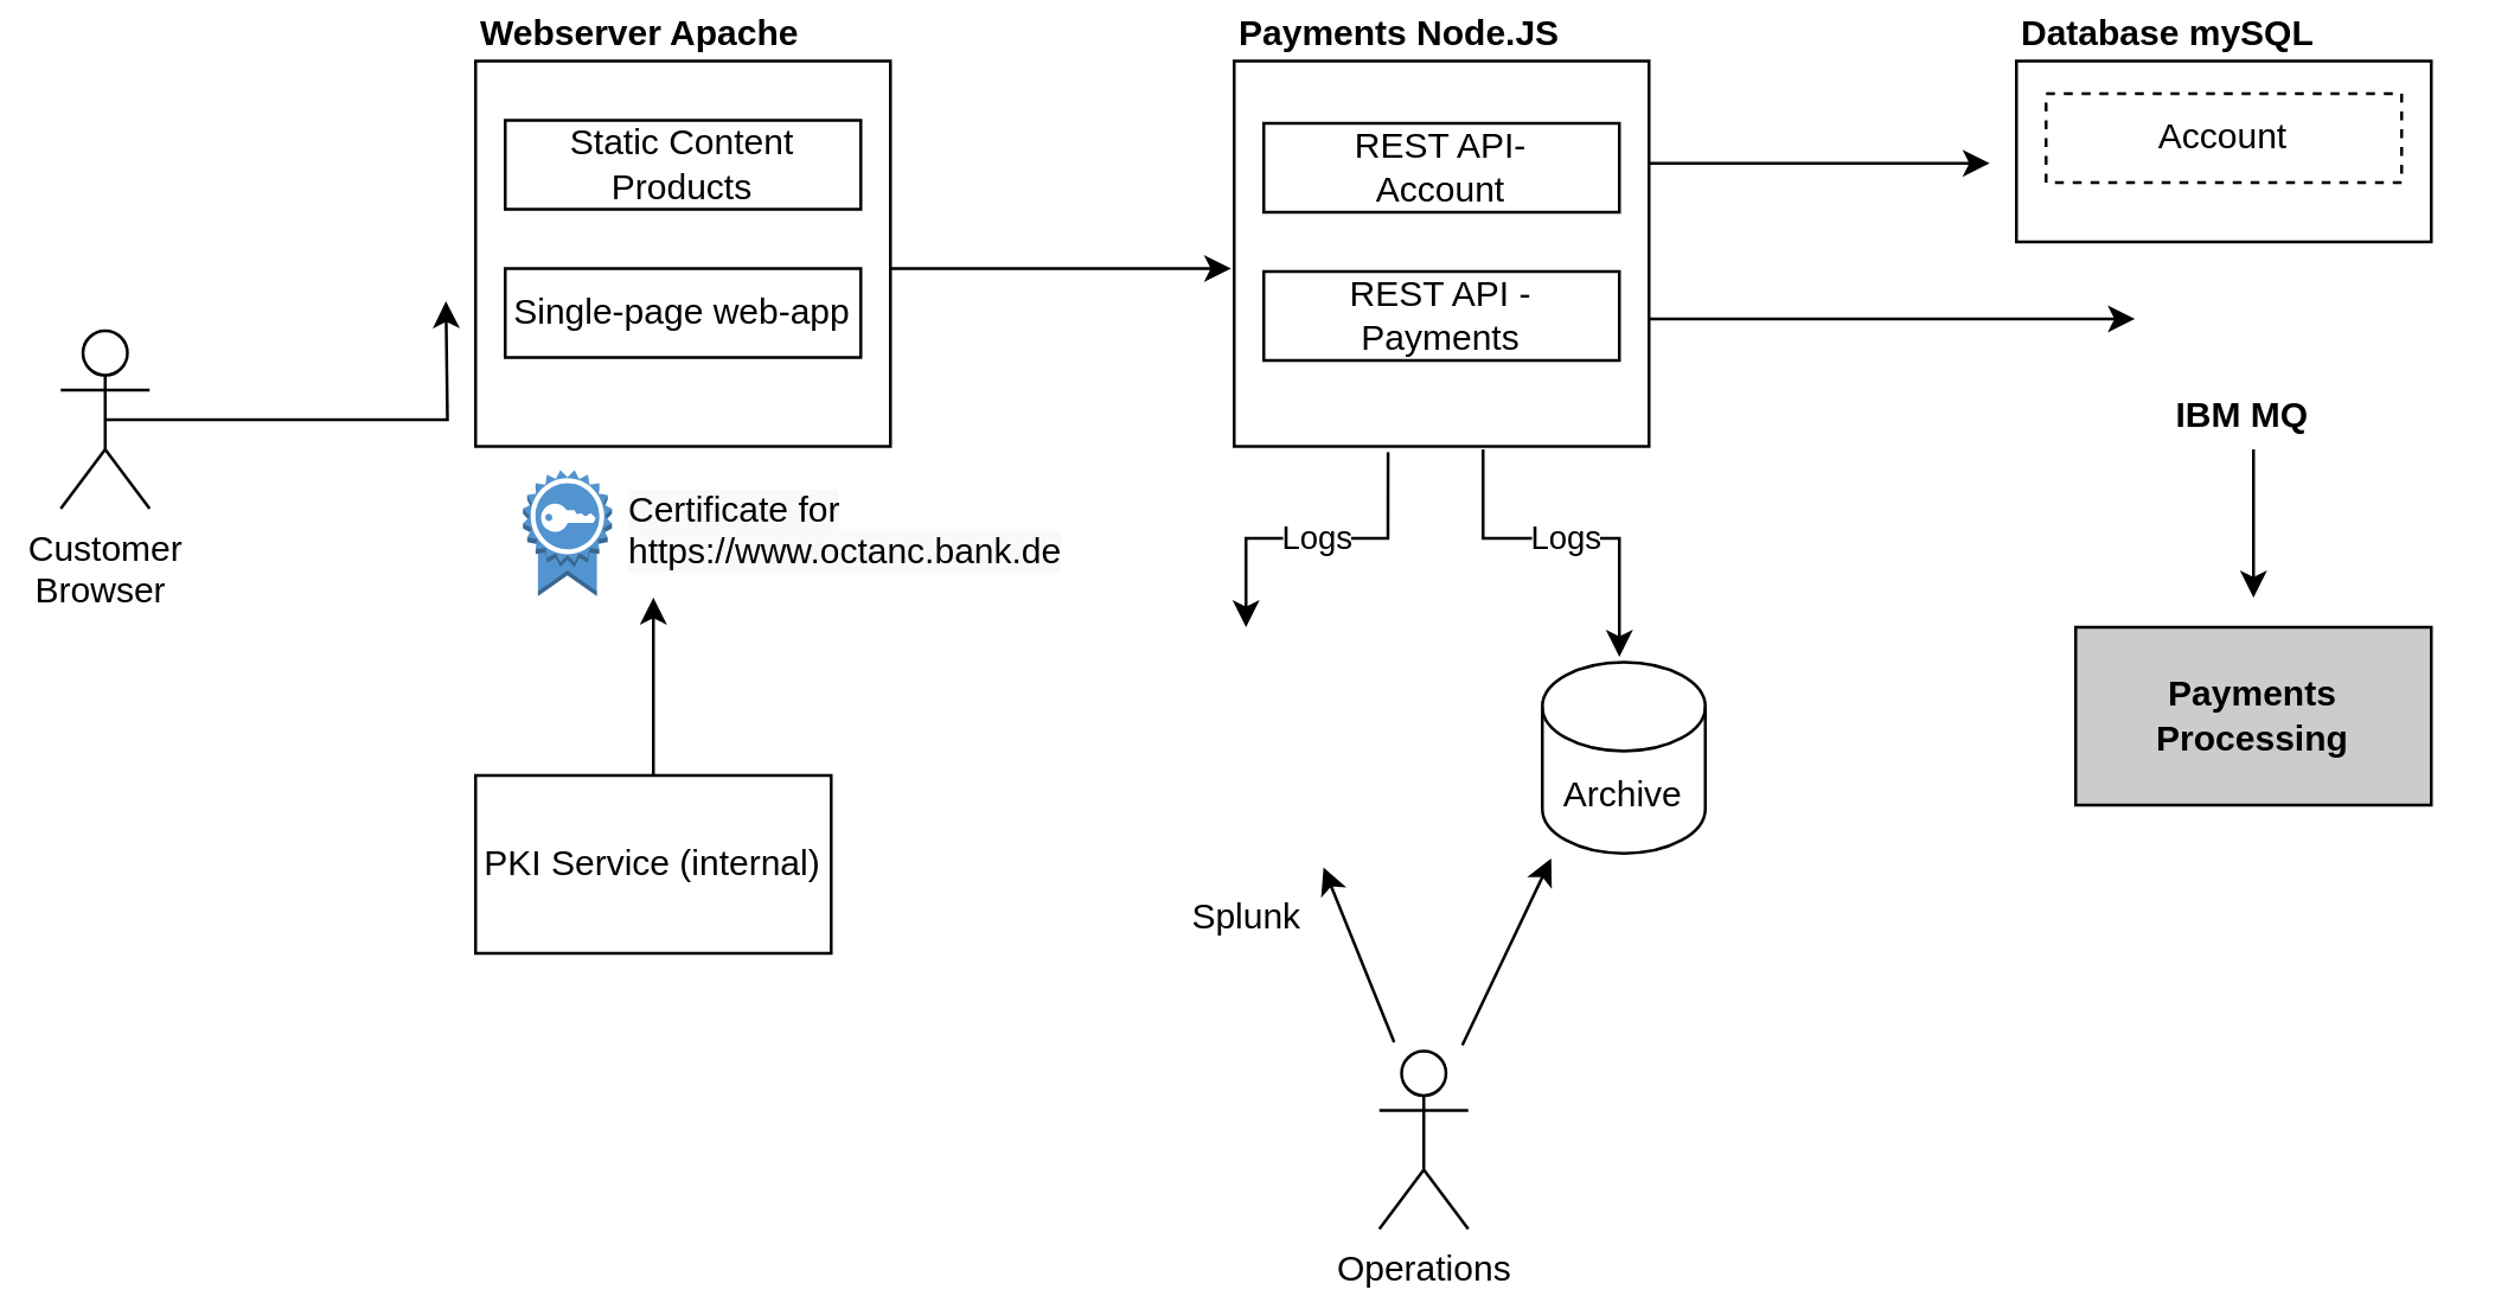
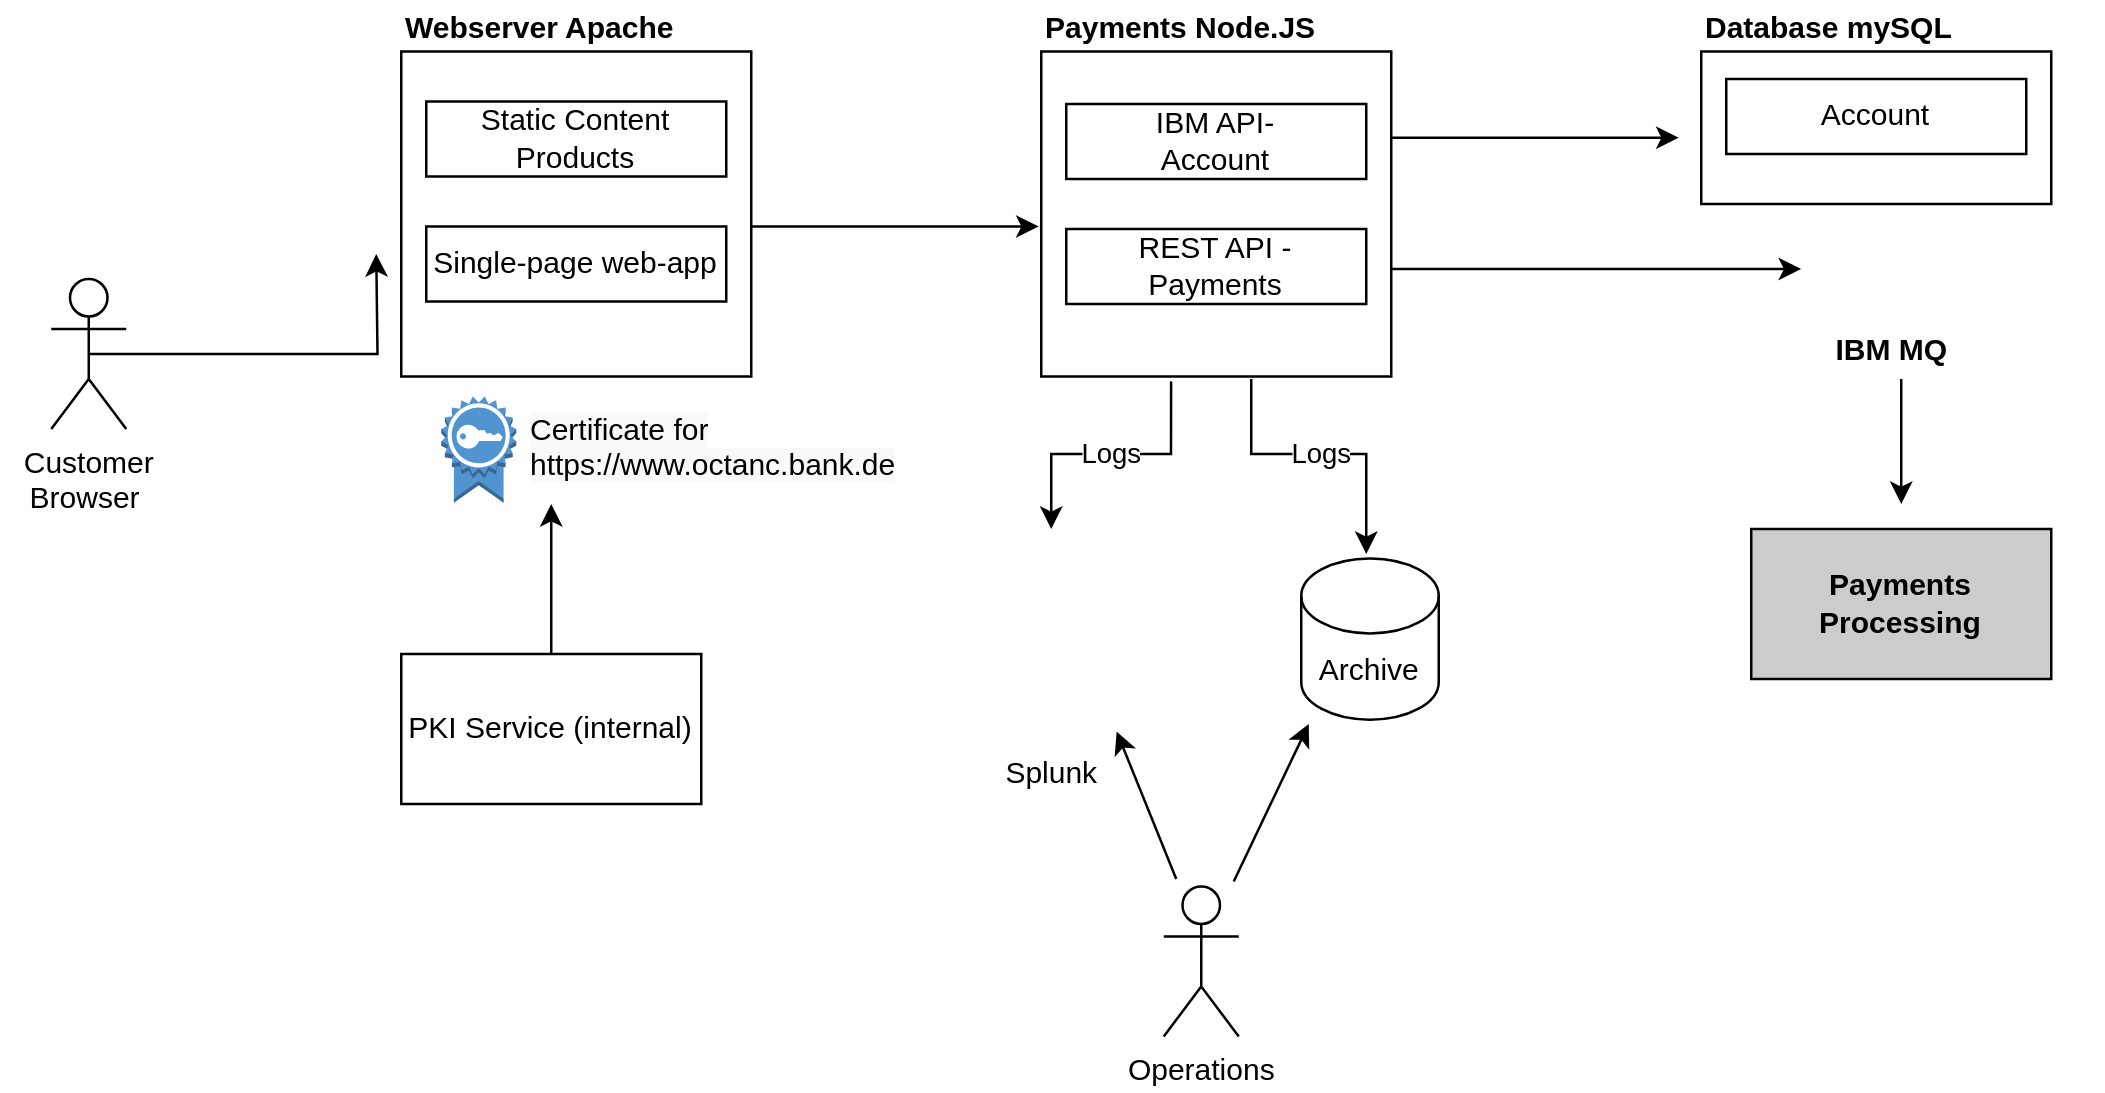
  <mxCell id="0" />
  <mxCell id="1" parent="0" />
  <mxCell id="2" value="Payments Node.JS" style="rounded=0;whiteSpace=wrap;html=1;align=left;labelPosition=center;verticalLabelPosition=top;verticalAlign=bottom;fontStyle=1" parent="1" vertex="1"><mxGeometry x="416" y="20" width="140" height="130" as="geometry" /></mxCell>
  <mxCell id="3" style="edgeStyle=orthogonalEdgeStyle;rounded=0;orthogonalLoop=1;jettySize=auto;html=1;exitX=0.5;exitY=0.5;exitDx=0;exitDy=0;exitPerimeter=0;" parent="1" source="4" edge="1"><mxGeometry relative="1" as="geometry"><mxPoint x="150" y="101" as="targetPoint" /></mxGeometry></mxCell>
  <mxCell id="4" value="Customer&lt;br&gt;Browser&amp;nbsp;&lt;br&gt;" style="shape=umlActor;verticalLabelPosition=bottom;verticalAlign=top;html=1;outlineConnect=0;" parent="1" vertex="1"><mxGeometry x="20" y="111" width="30" height="60" as="geometry" /></mxCell>
  <mxCell id="5" value="Static content" style="rounded=0;whiteSpace=wrap;html=1;" parent="1" vertex="1"><mxGeometry x="170" y="40" width="120" height="30" as="geometry" /></mxCell>
- <mxCell id="6" value="REST API- &lt;br&gt;Account" style="rounded=0;whiteSpace=wrap;html=1;" parent="1" vertex="1"><mxGeometry x="426" y="41" width="120" height="30" as="geometry" /></mxCell>
+ <mxCell id="6" value="IBM API- &lt;br&gt;Account" style="rounded=0;whiteSpace=wrap;html=1;" parent="1" vertex="1"><mxGeometry x="426" y="41" width="120" height="30" as="geometry" /></mxCell>
  <mxCell id="7" value="REST API - &lt;br&gt;Payments" style="rounded=0;whiteSpace=wrap;html=1;" parent="1" vertex="1"><mxGeometry x="426" y="91" width="120" height="30" as="geometry" /></mxCell>
  <mxCell id="8" value="" style="outlineConnect=0;dashed=0;verticalLabelPosition=bottom;verticalAlign=top;align=center;html=1;shape=mxgraph.aws3.certificate;fillColor=#5294CF;gradientColor=none;" parent="1" vertex="1"><mxGeometry x="176" y="158" width="30" height="42.5" as="geometry" /></mxCell>
  <mxCell id="9" value="&lt;meta charset=&quot;utf-8&quot;&gt;&lt;span style=&quot;color: rgb(0, 0, 0); font-family: helvetica; font-size: 12px; font-style: normal; font-weight: 400; letter-spacing: normal; text-align: center; text-indent: 0px; text-transform: none; word-spacing: 0px; background-color: rgb(248, 249, 250); display: inline; float: none;&quot;&gt;Certificate for https://www.octanc.bank.de&lt;/span&gt;" style="text;whiteSpace=wrap;html=1;" parent="1" vertex="1"><mxGeometry x="210" y="158" width="100" height="30" as="geometry" /></mxCell>
  <mxCell id="10" value="PKI Service (internal)" style="rounded=0;whiteSpace=wrap;html=1;fillColor=#FFFFFF;" parent="1" vertex="1"><mxGeometry x="160" y="261" width="120" height="60" as="geometry" /></mxCell>
  <mxCell id="11" value="Webserver Apache" style="rounded=0;whiteSpace=wrap;html=1;align=left;labelPosition=center;verticalLabelPosition=top;verticalAlign=bottom;fontStyle=1" parent="1" vertex="1"><mxGeometry x="160" y="20" width="140" height="130" as="geometry" /></mxCell>
  <mxCell id="12" value="Static Content&lt;br&gt;Products" style="rounded=0;whiteSpace=wrap;html=1;" parent="1" vertex="1"><mxGeometry x="170" y="40" width="120" height="30" as="geometry" /></mxCell>
  <mxCell id="13" value="Single-page web-app" style="rounded=0;whiteSpace=wrap;html=1;" parent="1" vertex="1"><mxGeometry x="170" y="90" width="120" height="30" as="geometry" /></mxCell>
  <mxCell id="14" style="edgeStyle=orthogonalEdgeStyle;rounded=0;orthogonalLoop=1;jettySize=auto;html=1;exitX=0.5;exitY=0.5;exitDx=0;exitDy=0;exitPerimeter=0;" parent="1" edge="1"><mxGeometry relative="1" as="geometry"><mxPoint x="415" y="90" as="targetPoint" /><mxPoint x="300" y="90" as="sourcePoint" /></mxGeometry></mxCell>
  <mxCell id="15" value="Database mySQL" style="rounded=0;whiteSpace=wrap;html=1;align=left;labelPosition=center;verticalLabelPosition=top;verticalAlign=bottom;fontStyle=1" parent="1" vertex="1"><mxGeometry x="680" y="20" width="140" height="61" as="geometry" /></mxCell>
- <mxCell id="16" value="Account" style="rounded=0;whiteSpace=wrap;html=1;dashed=1;" parent="1" vertex="1"><mxGeometry x="690" y="31" width="120" height="30" as="geometry" /></mxCell>
+ <mxCell id="16" value="Account" style="rounded=0;whiteSpace=wrap;html=1;" parent="1" vertex="1"><mxGeometry x="690" y="31" width="120" height="30" as="geometry" /></mxCell>
  <mxCell id="17" value="&lt;b&gt;IBM MQ&lt;/b&gt;" style="shape=image;html=1;verticalAlign=top;verticalLabelPosition=bottom;labelBackgroundColor=#ffffff;imageAspect=0;aspect=fixed;image=https://cdn0.iconfinder.com/data/icons/evericons-24px-vol-2/24/queue-128.png;fillColor=#FFB60A;" parent="1" vertex="1"><mxGeometry x="737.5" y="89" width="37" height="37" as="geometry" /></mxCell>
  <mxCell id="18" style="edgeStyle=orthogonalEdgeStyle;rounded=0;orthogonalLoop=1;jettySize=auto;html=1;exitX=0.5;exitY=0.5;exitDx=0;exitDy=0;exitPerimeter=0;" parent="1" edge="1"><mxGeometry relative="1" as="geometry"><mxPoint x="671" y="54.5" as="targetPoint" /><mxPoint x="556" y="54.5" as="sourcePoint" /></mxGeometry></mxCell>
  <mxCell id="19" style="edgeStyle=orthogonalEdgeStyle;rounded=0;orthogonalLoop=1;jettySize=auto;html=1;exitX=0.5;exitY=0.5;exitDx=0;exitDy=0;exitPerimeter=0;" parent="1" edge="1"><mxGeometry relative="1" as="geometry"><mxPoint x="220" y="201" as="targetPoint" /><mxPoint x="220" y="261" as="sourcePoint" /></mxGeometry></mxCell>
  <mxCell id="20" style="edgeStyle=orthogonalEdgeStyle;rounded=0;orthogonalLoop=1;jettySize=auto;html=1;exitX=0.5;exitY=0.5;exitDx=0;exitDy=0;exitPerimeter=0;" parent="1" edge="1"><mxGeometry relative="1" as="geometry"><mxPoint x="720" y="107" as="targetPoint" /><mxPoint x="556" y="107" as="sourcePoint" /></mxGeometry></mxCell>
  <mxCell id="21" value="Operations" style="shape=umlActor;verticalLabelPosition=bottom;verticalAlign=top;html=1;outlineConnect=0;" parent="1" vertex="1"><mxGeometry x="465" y="354" width="30" height="60" as="geometry" /></mxCell>
  <mxCell id="22" style="edgeStyle=orthogonalEdgeStyle;rounded=0;orthogonalLoop=1;jettySize=auto;html=1;" parent="1" edge="1"><mxGeometry relative="1" as="geometry"><mxPoint x="760" y="201" as="targetPoint" /><mxPoint x="760" y="151" as="sourcePoint" /></mxGeometry></mxCell>
  <mxCell id="23" value="&lt;b&gt;Payments Processing&lt;/b&gt;" style="rounded=0;whiteSpace=wrap;html=1;labelBackgroundColor=none;fillColor=#CCCCCC;" parent="1" vertex="1"><mxGeometry x="700" y="211" width="120" height="60" as="geometry" /></mxCell>
  <mxCell id="24" value="Splunk" style="shape=image;html=1;verticalAlign=top;verticalLabelPosition=bottom;labelBackgroundColor=#ffffff;imageAspect=0;aspect=fixed;image=https://cdn1.iconfinder.com/data/icons/100-basic-for-user-interface/32/29-Screen-128.png;fillColor=#CCCCCC;" parent="1" vertex="1"><mxGeometry x="380" y="215" width="80" height="80" as="geometry" /></mxCell>
  <mxCell id="25" value="" style="shape=image;html=1;verticalAlign=top;verticalLabelPosition=bottom;labelBackgroundColor=#ffffff;imageAspect=0;aspect=fixed;image=https://cdn2.iconfinder.com/data/icons/bitsies/128/PieChart-128.png;fillColor=#CCCCCC;" parent="1" vertex="1"><mxGeometry x="405.5" y="226.5" width="29" height="29" as="geometry" /></mxCell>
  <mxCell id="26" value="Logs" style="edgeStyle=orthogonalEdgeStyle;rounded=0;orthogonalLoop=1;jettySize=auto;html=1;exitX=0.371;exitY=1.015;exitDx=0;exitDy=0;exitPerimeter=0;" parent="1" source="2" edge="1"><mxGeometry relative="1" as="geometry"><mxPoint x="420" y="211" as="targetPoint" /><mxPoint x="485" y="154" as="sourcePoint" /><Array as="points"><mxPoint x="468" y="181" /><mxPoint x="420" y="181" /></Array></mxGeometry></mxCell>
  <mxCell id="27" value="Archive" style="shape=cylinder3;whiteSpace=wrap;html=1;boundedLbl=1;backgroundOutline=1;size=15;" parent="1" vertex="1"><mxGeometry x="520" y="222.75" width="55" height="64.5" as="geometry" /></mxCell>
  <mxCell id="28" value="Logs" style="edgeStyle=orthogonalEdgeStyle;rounded=0;orthogonalLoop=1;jettySize=auto;html=1;" parent="1" edge="1"><mxGeometry relative="1" as="geometry"><mxPoint x="546" y="221" as="targetPoint" /><mxPoint x="500" y="151" as="sourcePoint" /><Array as="points"><mxPoint x="500" y="181" /><mxPoint x="546" y="181" /></Array></mxGeometry></mxCell>
  <mxCell id="29" value="" style="endArrow=classic;html=1;rounded=0;" parent="1" edge="1"><mxGeometry width="50" height="50" relative="1" as="geometry"><mxPoint x="493" y="352" as="sourcePoint" /><mxPoint x="523" y="289" as="targetPoint" /></mxGeometry></mxCell>
  <mxCell id="30" value="" style="endArrow=classic;html=1;rounded=0;" parent="1" edge="1"><mxGeometry width="50" height="50" relative="1" as="geometry"><mxPoint x="470" y="351" as="sourcePoint" /><mxPoint x="446.162" y="292" as="targetPoint" /></mxGeometry></mxCell>
